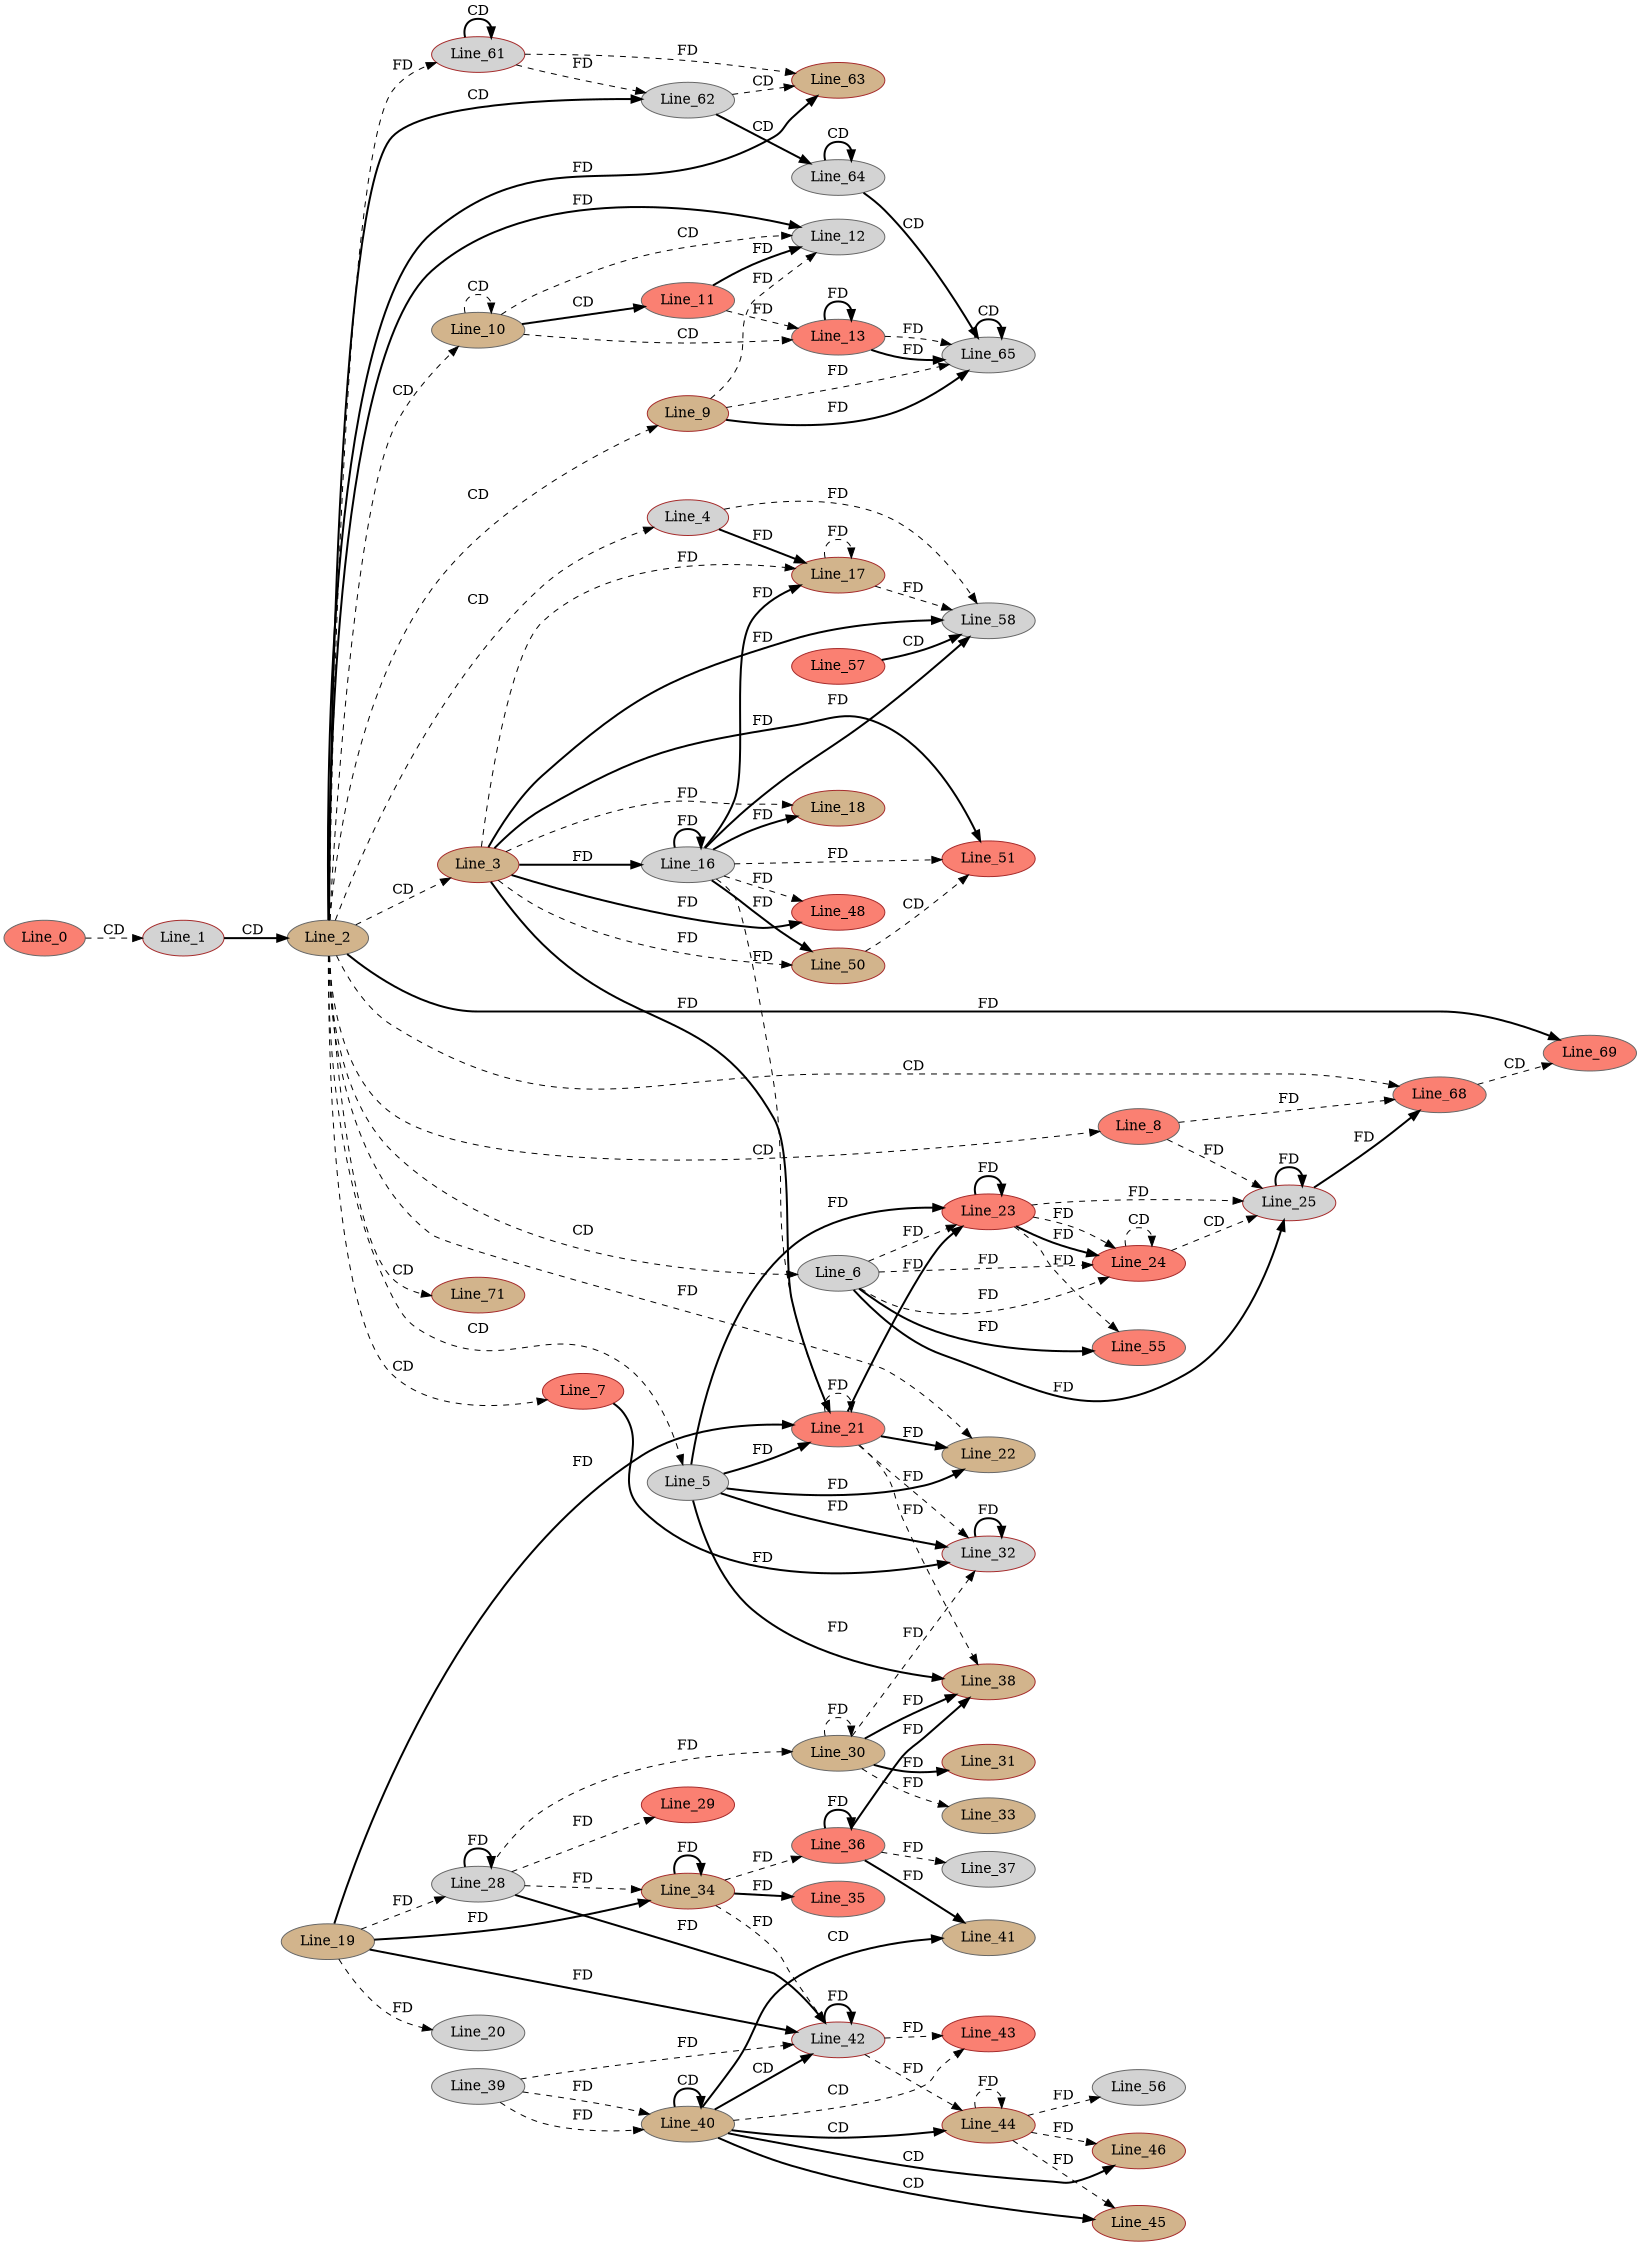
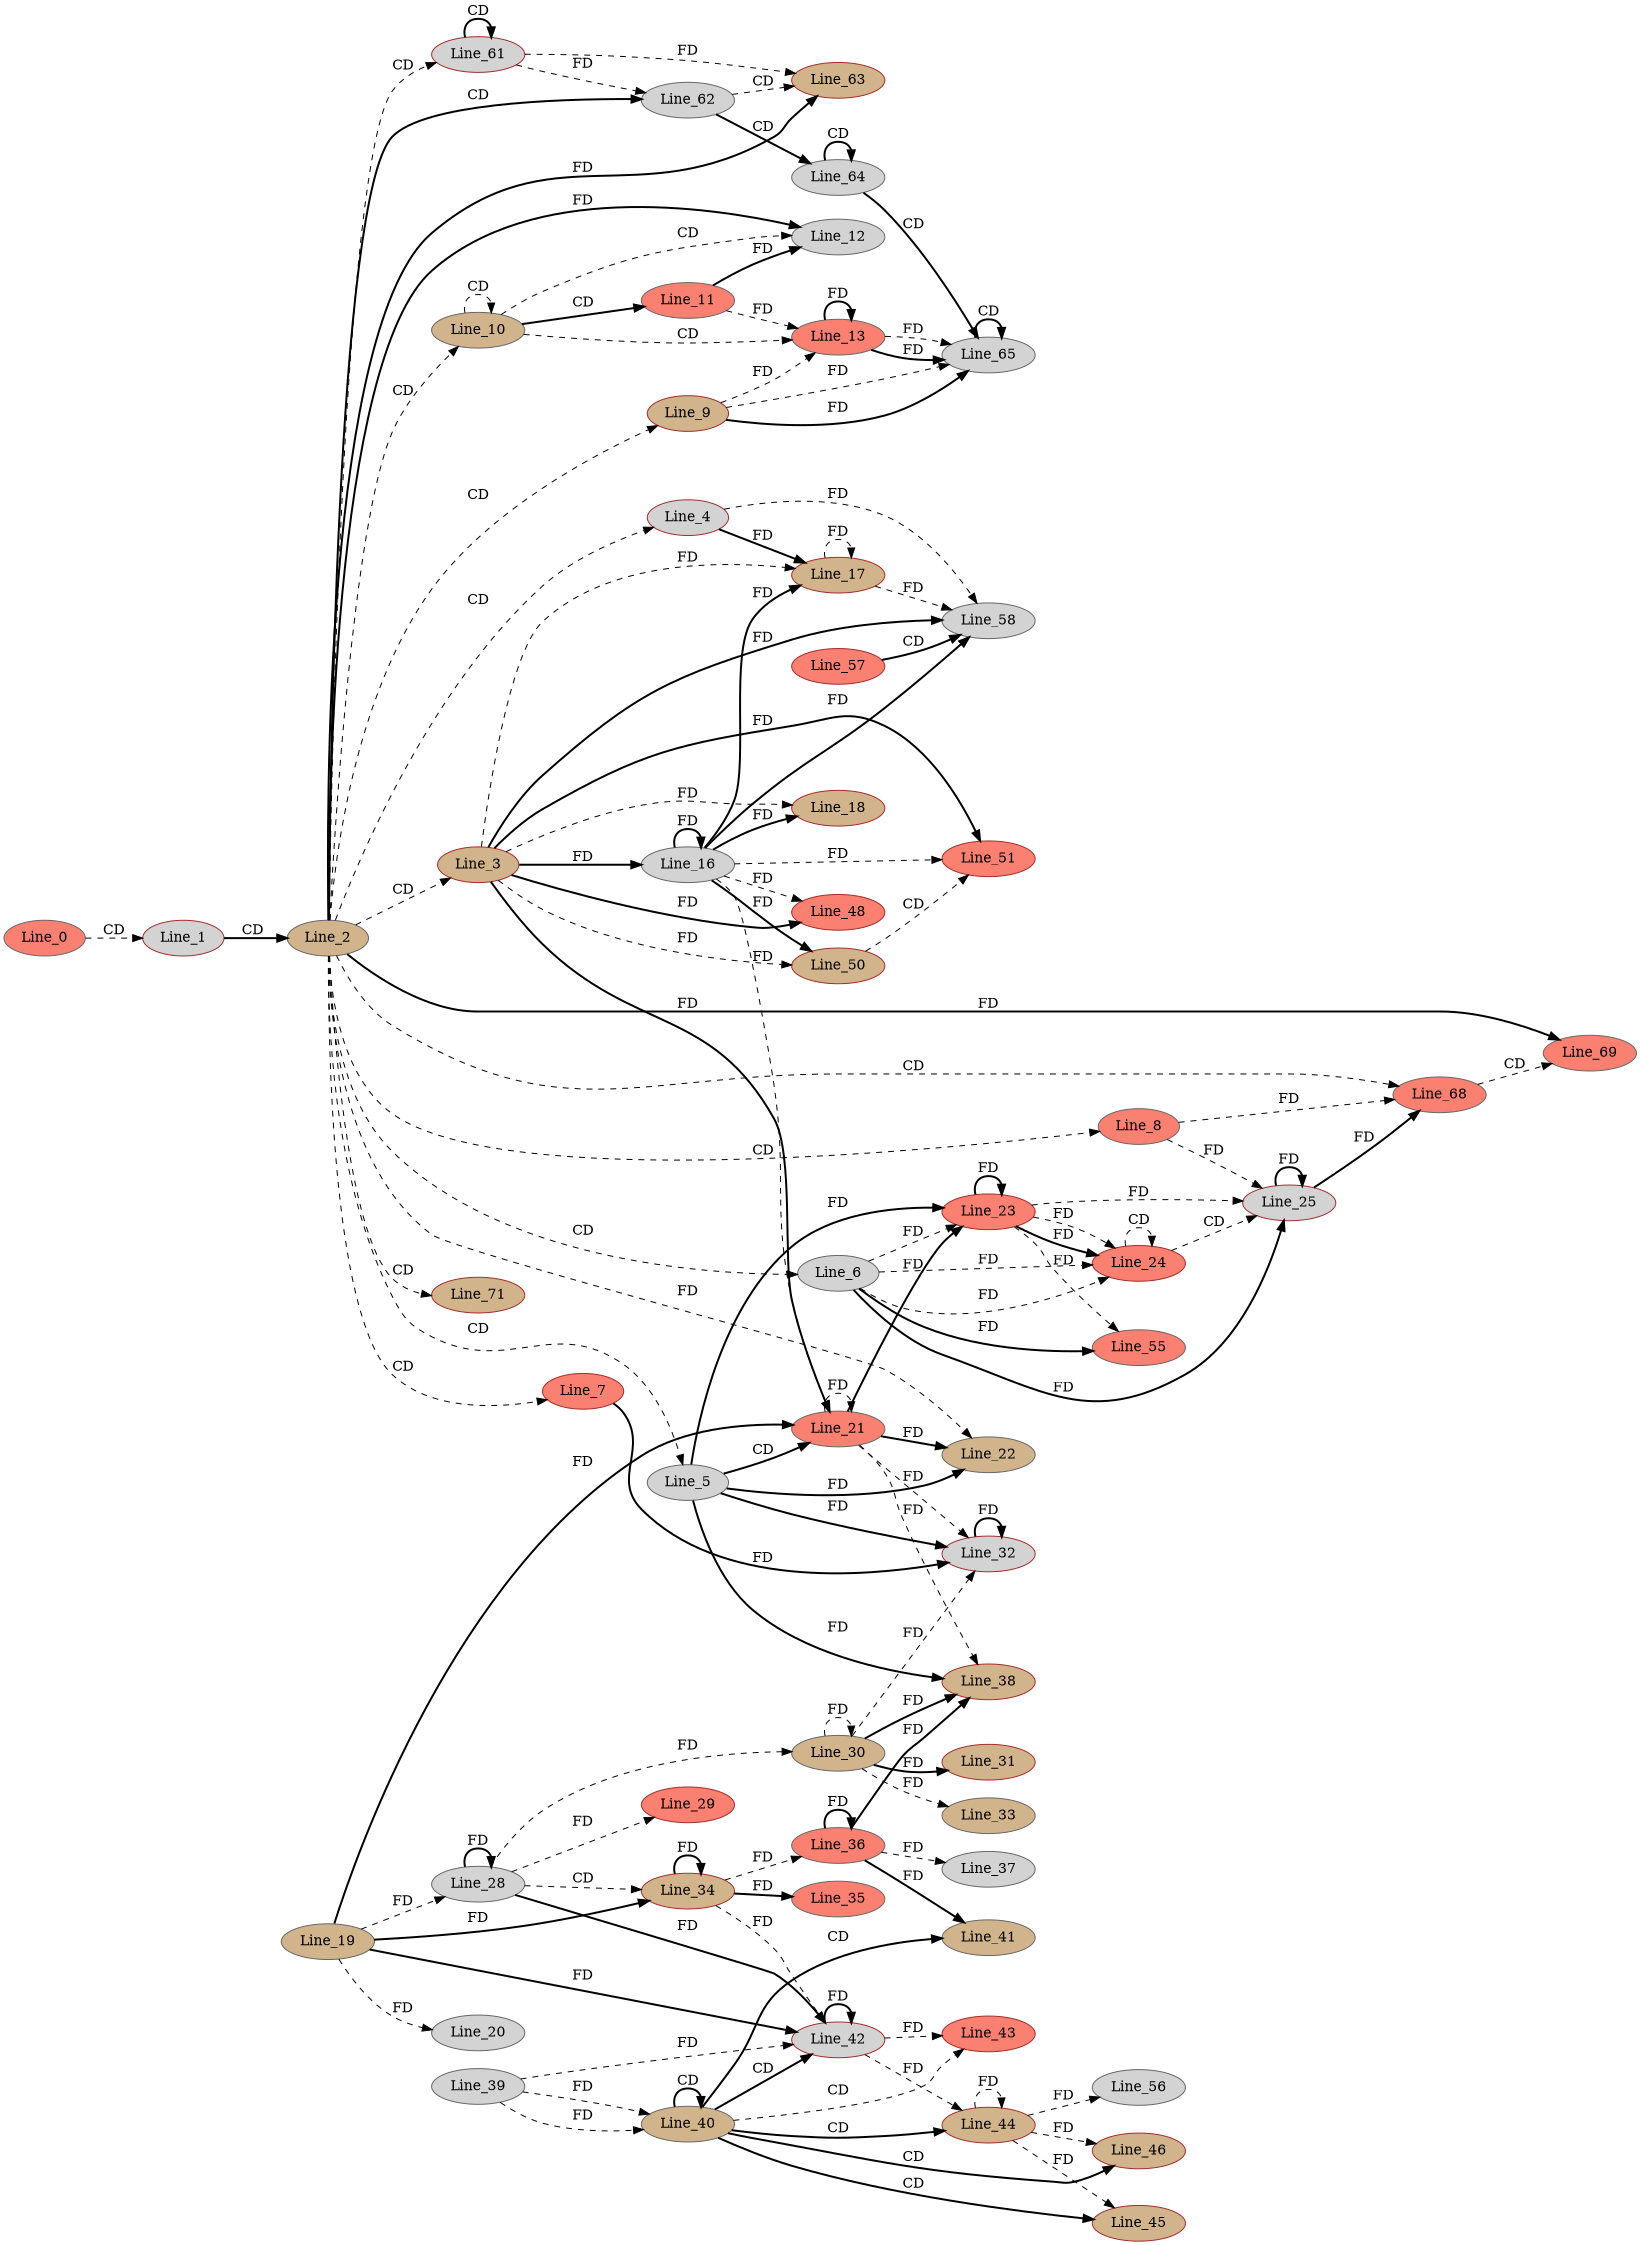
  digraph {
    rankdir=LR
    node [color=gray40 fillcolor=tan style=filled]
    edge [style=dashed]
    Line_0 [fillcolor=salmon]
    Line_1 [color=brown fillcolor=lightgrey]
    Line_2
    Line_3 [color=brown]
    Line_4 [color=brown fillcolor=lightgrey]
    Line_5 [fillcolor=lightgrey]
    Line_6 [fillcolor=lightgrey]
    Line_7 [color=brown fillcolor=salmon]
    Line_8 [fillcolor=salmon]
    Line_9 [color=brown]
    Line_10
    Line_12 [fillcolor=lightgrey]
    Line_22
    Line_61 [color=brown fillcolor=lightgrey]
    Line_62 [fillcolor=lightgrey]
    Line_63 [color=brown]
    Line_68 [fillcolor=salmon]
    Line_69 [fillcolor=salmon]
    Line_71 [color=brown]
    Line_16 [fillcolor=lightgrey]
    Line_17 [color=brown]
    Line_18 [color=brown]
    Line_21 [fillcolor=salmon]
    Line_48 [color=brown fillcolor=salmon]
    Line_50 [color=brown]
    Line_51 [color=brown fillcolor=salmon]
    Line_58 [fillcolor=lightgrey]
    Line_23 [color=brown fillcolor=salmon]
    Line_32 [color=brown fillcolor=lightgrey]
    Line_38 [color=brown]
    Line_24 [color=brown fillcolor=salmon]
    Line_25 [color=brown fillcolor=lightgrey]
    Line_55 [fillcolor=salmon]
    Line_13 [fillcolor=salmon]
    Line_65 [fillcolor=lightgrey]
    Line_11 [fillcolor=salmon]
    Line_64 [fillcolor=lightgrey]
    Line_19
    Line_20 [fillcolor=lightgrey]
    Line_28 [fillcolor=lightgrey]
    Line_34 [color=brown]
    Line_42 [color=brown fillcolor=lightgrey]
    Line_29 [color=brown fillcolor=salmon]
    Line_30
    Line_35 [fillcolor=salmon]
    Line_36 [fillcolor=salmon]
    Line_43 [color=brown fillcolor=salmon]
    Line_44 [color=brown]
    Line_31 [color=brown]
    Line_33
    Line_37 [fillcolor=lightgrey]
    Line_41
    Line_39 [fillcolor=lightgrey]
    Line_40
    Line_45 [color=brown]
    Line_46 [color=brown]
    Line_56 [fillcolor=lightgrey]
    Line_57 [color=brown fillcolor=salmon]
    Line_0 -> Line_1 [label=CD]
    Line_1 -> Line_2 [label=CD style=bold]
    Line_2 -> Line_3 [label=CD]
    Line_2 -> Line_4 [label=CD]
    Line_2 -> Line_5 [label=CD]
    Line_2 -> Line_6 [label=CD]
    Line_2 -> Line_7 [label=CD]
    Line_2 -> Line_8 [label=CD]
    Line_2 -> Line_9 [label=CD]
    Line_2 -> Line_10 [label=CD]
    Line_2 -> Line_12 [label=FD style=bold]
    Line_2 -> Line_22 [label=FD]
-   Line_2 -> Line_61 [label=FD]
+   Line_2 -> Line_61 [label=CD]
    Line_2 -> Line_62 [label=CD style=bold]
    Line_2 -> Line_63 [label=FD style=bold]
    Line_2 -> Line_68 [label=CD]
    Line_2 -> Line_69 [label=FD style=bold]
    Line_2 -> Line_71 [label=CD]
    Line_3 -> Line_16 [label=FD style=bold]
    Line_3 -> Line_17 [label=FD]
    Line_3 -> Line_18 [label=FD]
    Line_3 -> Line_21 [label=FD style=bold]
    Line_3 -> Line_48 [label=FD style=bold]
    Line_3 -> Line_50 [label=FD]
    Line_3 -> Line_51 [label=FD style=bold]
    Line_3 -> Line_58 [label=FD style=bold]
    Line_4 -> Line_17 [label=FD style=bold]
    Line_4 -> Line_58 [label=FD]
    Line_5 -> Line_22 [label=FD style=bold]
-   Line_5 -> Line_21 [label=FD style=bold]
+   Line_5 -> Line_21 [label=CD style=bold]
    Line_5 -> Line_23 [label=FD style=bold]
    Line_5 -> Line_32 [label=FD style=bold]
    Line_5 -> Line_38 [label=FD style=bold]
    Line_6 -> Line_23 [label=FD]
    Line_6 -> Line_24 [label=FD]
    Line_6 -> Line_24 [label=FD]
    Line_6 -> Line_25 [label=FD style=bold]
    Line_6 -> Line_55 [label=FD style=bold]
    Line_7 -> Line_32 [label=FD style=bold]
    Line_8 -> Line_68 [label=FD]
    Line_8 -> Line_25 [label=FD]
-   Line_9 -> Line_12 [label=FD]
+   Line_9 -> Line_13 [label=FD]
    Line_9 -> Line_65 [label=FD]
    Line_9 -> Line_65 [label=FD style=bold]
    Line_10 -> Line_10 [label=CD]
    Line_10 -> Line_12 [label=CD]
    Line_10 -> Line_13 [label=CD]
    Line_10 -> Line_11 [label=CD style=bold]
    Line_61 -> Line_61 [label=CD style=bold]
    Line_61 -> Line_62 [label=FD]
    Line_61 -> Line_63 [label=FD]
    Line_62 -> Line_63 [label=CD]
    Line_62 -> Line_64 [label=CD style=bold]
    Line_68 -> Line_69 [label=CD]
    Line_16 -> Line_16 [label=FD style=bold]
    Line_16 -> Line_17 [label=FD style=bold]
    Line_16 -> Line_18 [label=FD style=bold]
    Line_16 -> Line_21 [label=FD]
    Line_16 -> Line_48 [label=FD]
    Line_16 -> Line_50 [label=FD style=bold]
    Line_16 -> Line_51 [label=FD]
    Line_16 -> Line_58 [label=FD style=bold]
    Line_17 -> Line_17 [label=FD]
    Line_17 -> Line_58 [label=FD]
    Line_21 -> Line_22 [label=FD style=bold]
    Line_21 -> Line_21 [label=FD]
    Line_21 -> Line_23 [label=FD style=bold]
    Line_21 -> Line_32 [label=FD]
    Line_21 -> Line_38 [label=FD]
    Line_50 -> Line_51 [label=CD]
    Line_23 -> Line_23 [label=FD style=bold]
    Line_23 -> Line_24 [label=FD style=bold]
    Line_23 -> Line_24 [label=FD]
    Line_23 -> Line_25 [label=FD]
    Line_23 -> Line_55 [label=FD]
    Line_32 -> Line_32 [label=FD style=bold]
    Line_24 -> Line_24 [label=CD]
    Line_24 -> Line_25 [label=CD]
    Line_25 -> Line_68 [label=FD style=bold]
    Line_25 -> Line_25 [label=FD style=bold]
    Line_13 -> Line_13 [label=FD style=bold]
    Line_13 -> Line_65 [label=FD]
    Line_13 -> Line_65 [label=FD style=bold]
    Line_65 -> Line_65 [label=CD style=bold]
    Line_11 -> Line_12 [label=FD style=bold]
    Line_11 -> Line_13 [label=FD]
    Line_64 -> Line_65 [label=CD style=bold]
    Line_64 -> Line_64 [label=CD style=bold]
    Line_19 -> Line_21 [label=FD style=bold]
    Line_19 -> Line_20 [label=FD]
    Line_19 -> Line_28 [label=FD]
    Line_19 -> Line_34 [label=FD style=bold]
    Line_19 -> Line_42 [label=FD style=bold]
    Line_28 -> Line_28 [label=FD style=bold]
-   Line_28 -> Line_34 [label=FD]
+   Line_28 -> Line_34 [label=CD]
    Line_28 -> Line_42 [label=FD style=bold]
    Line_28 -> Line_29 [label=FD]
    Line_28 -> Line_30 [label=FD]
    Line_34 -> Line_34 [label=FD style=bold]
    Line_34 -> Line_42 [label=FD]
    Line_34 -> Line_35 [label=FD style=bold]
    Line_34 -> Line_36 [label=FD]
    Line_42 -> Line_42 [label=FD style=bold]
    Line_42 -> Line_43 [label=FD]
    Line_42 -> Line_44 [label=FD]
    Line_30 -> Line_32 [label=FD]
    Line_30 -> Line_38 [label=FD style=bold]
    Line_30 -> Line_30 [label=FD]
    Line_30 -> Line_31 [label=FD style=bold]
    Line_30 -> Line_33 [label=FD]
    Line_36 -> Line_38 [label=FD style=bold]
    Line_36 -> Line_36 [label=FD style=bold]
    Line_36 -> Line_37 [label=FD]
    Line_36 -> Line_41 [label=FD style=bold]
    Line_44 -> Line_44 [label=FD]
    Line_44 -> Line_45 [label=FD]
    Line_44 -> Line_46 [label=FD]
    Line_44 -> Line_56 [label=FD]
    Line_39 -> Line_42 [label=FD]
    Line_39 -> Line_40 [label=FD]
    Line_39 -> Line_40 [label=FD]
    Line_40 -> Line_42 [label=CD style=bold]
    Line_40 -> Line_43 [label=CD]
    Line_40 -> Line_44 [label=CD style=bold]
    Line_40 -> Line_41 [label=CD style=bold]
    Line_40 -> Line_40 [label=CD style=bold]
    Line_40 -> Line_45 [label=CD style=bold]
    Line_40 -> Line_46 [label=CD style=bold]
    Line_57 -> Line_58 [label=CD style=bold]
  }
